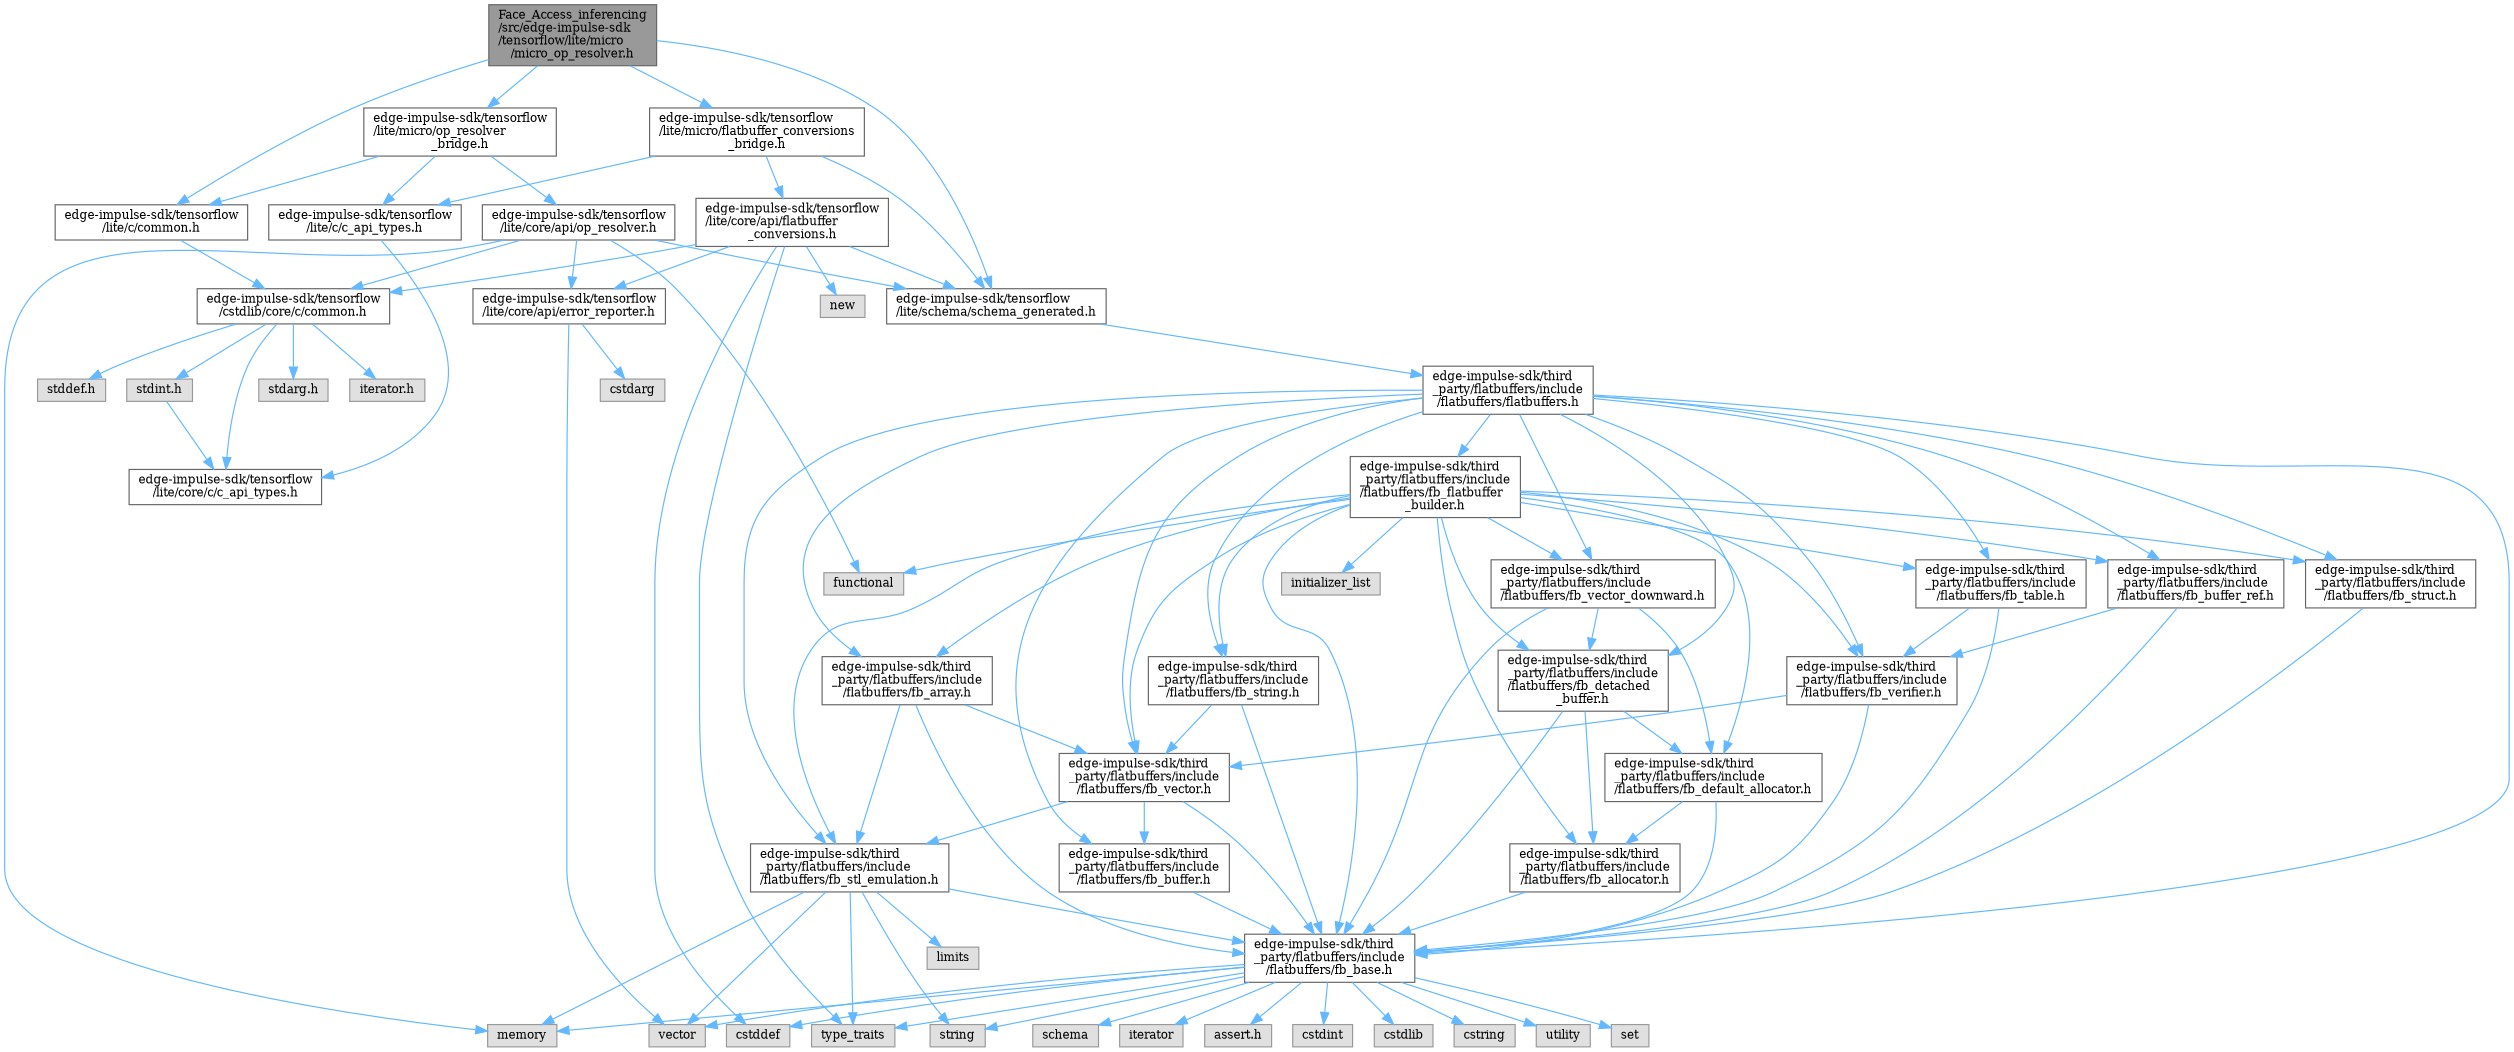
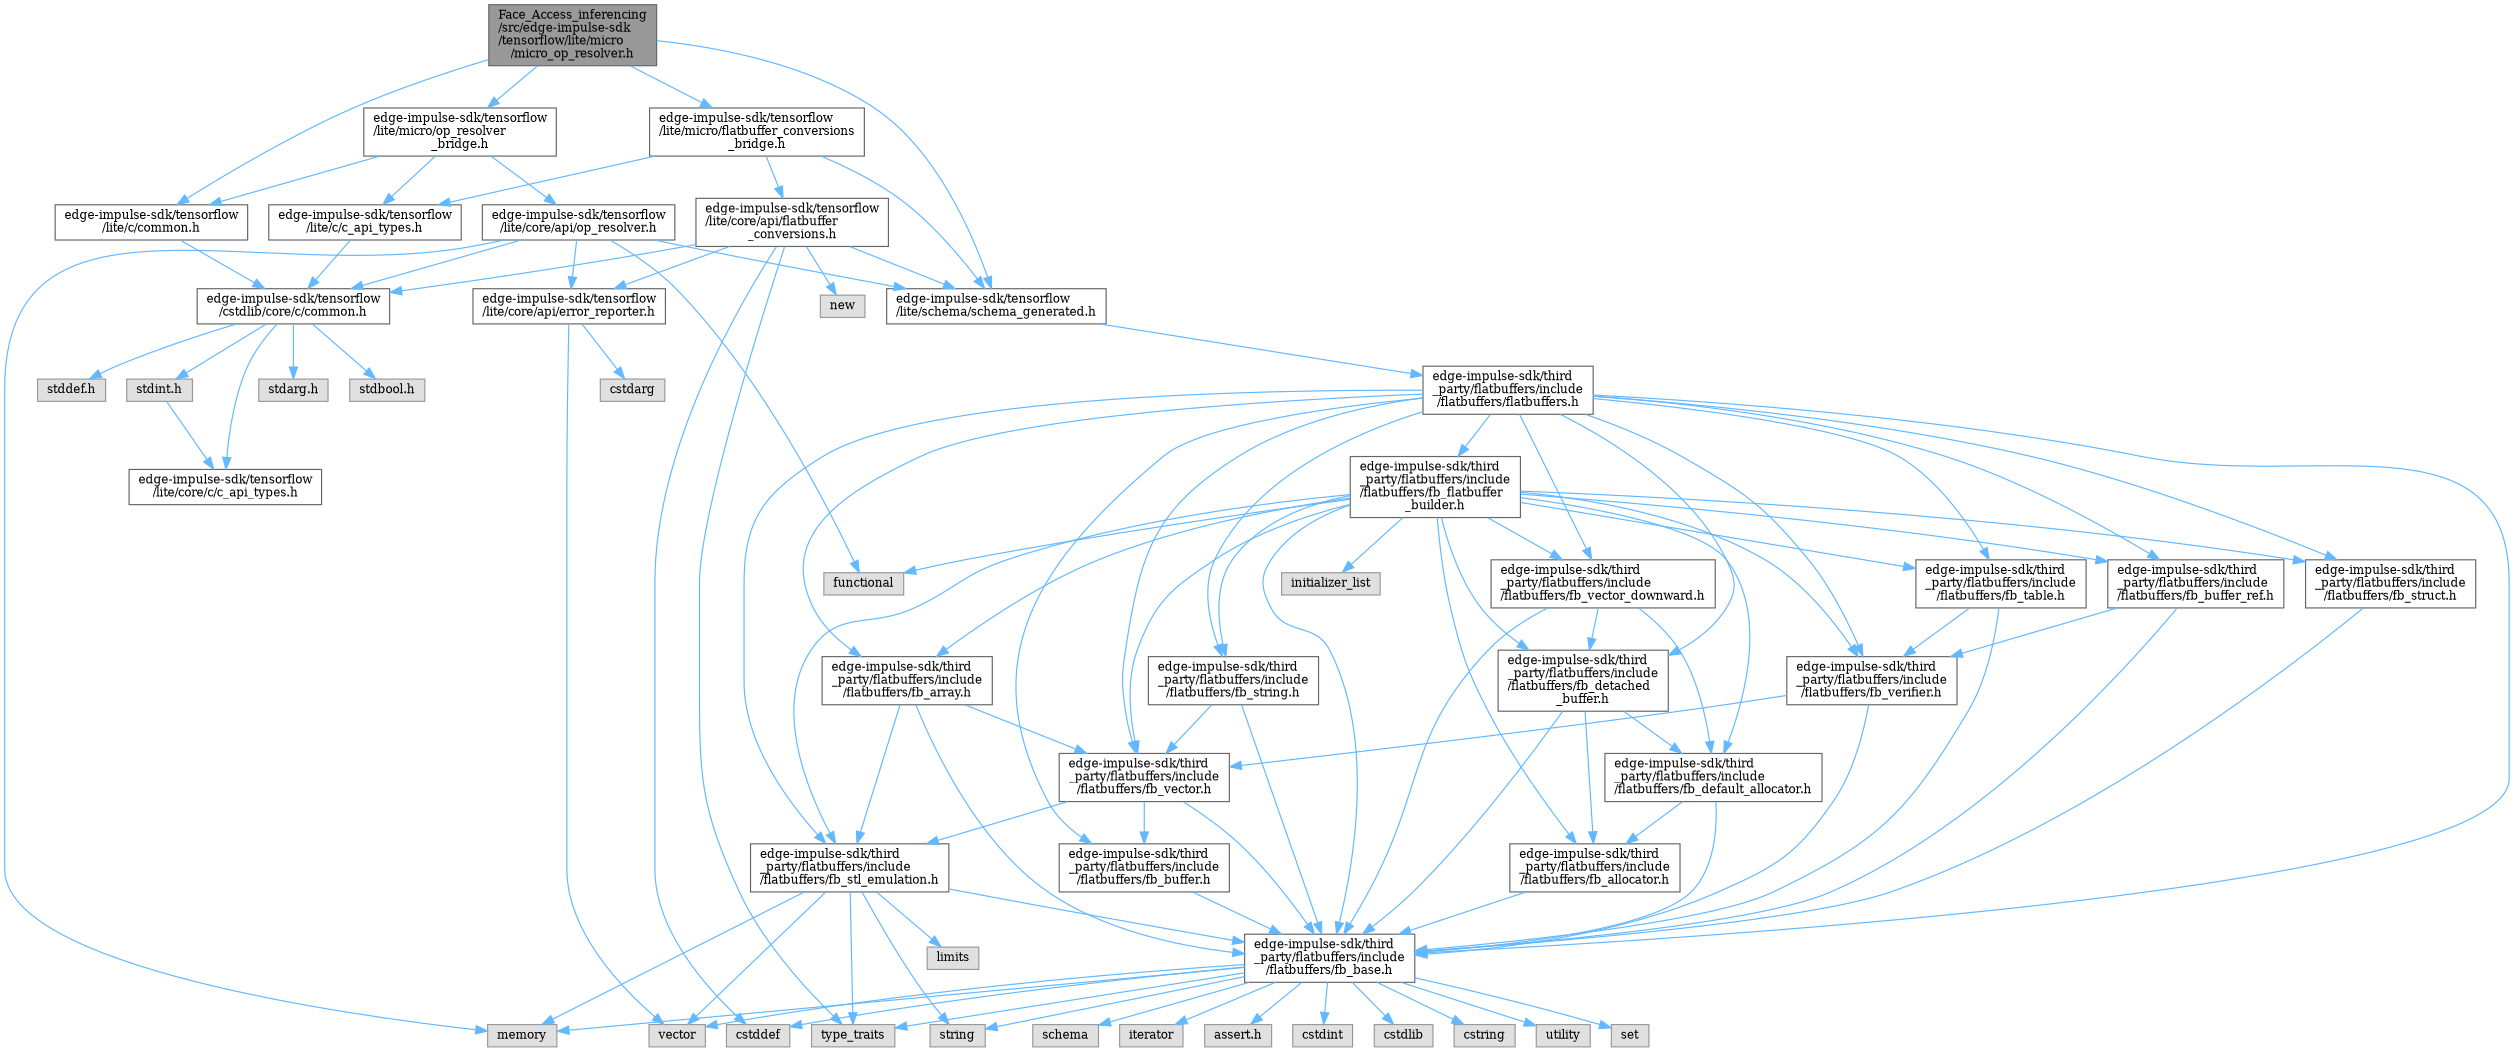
  digraph {
    fontname="DejaVu Serif"
    node [color=grey40 fillcolor=white fontname="DejaVu Serif" fontsize=10 shape=box style=filled]
    edge [color=steelblue1 fontname="DejaVu Serif" fontsize=10 labelfontname=Helvetica labelfontsize=10 style=solid]
    n1 [color=gray40 fillcolor=grey60 fontcolor=black height=0.2 label="Face_Access_inferencing\l/src/edge-impulse-sdk\l/tensorflow/lite/micro\l/micro_op_resolver.h" width=0.4]
    n2 [height=0.2 label="edge-impulse-sdk/tensorflow\l/lite/c/common.h" width=0.4]
    n3 [height=0.2 label="edge-impulse-sdk/tensorflow\l/lite/micro/flatbuffer_conversions\l_bridge.h" width=0.4]
    n4 [height=0.2 label="edge-impulse-sdk/tensorflow\l/lite/schema/schema_generated.h" width=0.4]
    n5 [height=0.2 label="edge-impulse-sdk/tensorflow\l/lite/micro/op_resolver\l_bridge.h" width=0.4]
    n6 [height=0.2 label="edge-impulse-sdk/tensorflow\l/cstdlib/core/c/common.h" width=0.4]
    n7 [height=0.2 label="edge-impulse-sdk/tensorflow\l/lite/c/c_api_types.h" width=0.4]
    n8 [height=0.2 label="edge-impulse-sdk/tensorflow\l/lite/core/api/flatbuffer\l_conversions.h" width=0.4]
    n9 [height=0.2 label="edge-impulse-sdk/third\l_party/flatbuffers/include\l/flatbuffers/flatbuffers.h" width=0.4]
    n10 [height=0.2 label="edge-impulse-sdk/tensorflow\l/lite/core/api/op_resolver.h" width=0.4]
    n11 [color=grey60 fillcolor="#E0E0E0" height=0.2 label="stdarg.h" width=0.4]
-   n12 [color=grey60 fillcolor="#E0E0E0" height=0.2 label="iterator.h" width=0.4]
+   n12 [color=grey60 fillcolor="#E0E0E0" height=0.2 label="stdbool.h" width=0.4]
    n13 [color=grey60 fillcolor="#E0E0E0" height=0.2 label="stddef.h" width=0.4]
    n14 [color=grey60 fillcolor="#E0E0E0" height=0.2 label="stdint.h" width=0.4]
    n15 [height=0.2 label="edge-impulse-sdk/tensorflow\l/lite/core/c/c_api_types.h" width=0.4]
    n16 [color=grey60 fillcolor="#E0E0E0" height=0.2 label=cstddef width=0.4]
    n17 [color=grey60 fillcolor="#E0E0E0" height=0.2 label=new width=0.4]
    n18 [color=grey60 fillcolor="#E0E0E0" height=0.2 label=type_traits width=0.4]
    n19 [height=0.2 label="edge-impulse-sdk/tensorflow\l/lite/core/api/error_reporter.h" width=0.4]
    n20 [color=grey60 fillcolor="#E0E0E0" height=0.2 label=cstdarg width=0.4]
    n21 [color=grey60 fillcolor="#E0E0E0" height=0.2 label=vector width=0.4]
    n22 [height=0.2 label="edge-impulse-sdk/third\l_party/flatbuffers/include\l/flatbuffers/fb_array.h" width=0.4]
    n23 [height=0.2 label="edge-impulse-sdk/third\l_party/flatbuffers/include\l/flatbuffers/fb_base.h" width=0.4]
    n24 [height=0.2 label="edge-impulse-sdk/third\l_party/flatbuffers/include\l/flatbuffers/fb_stl_emulation.h" width=0.4]
    n25 [height=0.2 label="edge-impulse-sdk/third\l_party/flatbuffers/include\l/flatbuffers/fb_vector.h" width=0.4]
    n26 [height=0.2 label="edge-impulse-sdk/third\l_party/flatbuffers/include\l/flatbuffers/fb_buffer.h" width=0.4]
    n27 [height=0.2 label="edge-impulse-sdk/third\l_party/flatbuffers/include\l/flatbuffers/fb_buffer_ref.h" width=0.4]
    n28 [height=0.2 label="edge-impulse-sdk/third\l_party/flatbuffers/include\l/flatbuffers/fb_verifier.h" width=0.4]
    n29 [height=0.2 label="edge-impulse-sdk/third\l_party/flatbuffers/include\l/flatbuffers/fb_detached\l_buffer.h" width=0.4]
    n30 [height=0.2 label="edge-impulse-sdk/third\l_party/flatbuffers/include\l/flatbuffers/fb_flatbuffer\l_builder.h" width=0.4]
    n31 [height=0.2 label="edge-impulse-sdk/third\l_party/flatbuffers/include\l/flatbuffers/fb_string.h" width=0.4]
    n32 [height=0.2 label="edge-impulse-sdk/third\l_party/flatbuffers/include\l/flatbuffers/fb_struct.h" width=0.4]
    n33 [height=0.2 label="edge-impulse-sdk/third\l_party/flatbuffers/include\l/flatbuffers/fb_table.h" width=0.4]
    n34 [height=0.2 label="edge-impulse-sdk/third\l_party/flatbuffers/include\l/flatbuffers/fb_vector_downward.h" width=0.4]
    n35 [color=grey60 fillcolor="#E0E0E0" height=0.2 label="assert.h" width=0.4]
    n36 [color=grey60 fillcolor="#E0E0E0" height=0.2 label=cstdint width=0.4]
    n37 [color=grey60 fillcolor="#E0E0E0" height=0.2 label=cstdlib width=0.4]
    n38 [color=grey60 fillcolor="#E0E0E0" height=0.2 label=cstring width=0.4]
    n39 [color=grey60 fillcolor="#E0E0E0" height=0.2 label=utility width=0.4]
    n40 [color=grey60 fillcolor="#E0E0E0" height=0.2 label=string width=0.4]
    n41 [color=grey60 fillcolor="#E0E0E0" height=0.2 label=set width=0.4]
    n42 [color=grey60 fillcolor="#E0E0E0" height=0.2 label=schema width=0.4]
    n43 [color=grey60 fillcolor="#E0E0E0" height=0.2 label=iterator width=0.4]
    n44 [color=grey60 fillcolor="#E0E0E0" height=0.2 label=memory width=0.4]
    n45 [color=grey60 fillcolor="#E0E0E0" height=0.2 label=limits width=0.4]
    n46 [height=0.2 label="edge-impulse-sdk/third\l_party/flatbuffers/include\l/flatbuffers/fb_allocator.h" width=0.4]
    n47 [height=0.2 label="edge-impulse-sdk/third\l_party/flatbuffers/include\l/flatbuffers/fb_default_allocator.h" width=0.4]
    n48 [color=grey60 fillcolor="#E0E0E0" height=0.2 label=functional width=0.4]
    n49 [color=grey60 fillcolor="#E0E0E0" height=0.2 label=initializer_list width=0.4]
    n1 -> n2
    n1 -> n3
    n1 -> n4
    n1 -> n5
    n2 -> n6
    n3 -> n4
    n3 -> n7
    n3 -> n8
    n4 -> n9
    n5 -> n2
    n5 -> n7
    n5 -> n10
    n6 -> n11
    n6 -> n12
    n6 -> n13
    n6 -> n14
    n6 -> n15
-   n7 -> n15
+   n7 -> n6
    n8 -> n4
    n8 -> n6
    n8 -> n16
    n8 -> n17
    n8 -> n18
    n8 -> n19
    n9 -> n22
    n9 -> n23
    n9 -> n24
    n9 -> n25
    n9 -> n26
    n9 -> n27
    n9 -> n28
    n9 -> n29
    n9 -> n30
    n9 -> n31
    n9 -> n32
    n9 -> n33
    n9 -> n34
    n10 -> n4
    n10 -> n6
    n10 -> n19
    n10 -> n44
    n10 -> n48
    n14 -> n15
    n19 -> n20
    n19 -> n21
    n22 -> n23
    n22 -> n24
    n22 -> n25
    n23 -> n16
    n23 -> n18
    n23 -> n21
    n23 -> n35
    n23 -> n36
    n23 -> n37
    n23 -> n38
    n23 -> n39
    n23 -> n40
    n23 -> n41
    n23 -> n42
    n23 -> n43
    n23 -> n44
    n24 -> n18
    n24 -> n21
    n24 -> n23
    n24 -> n40
    n24 -> n44
    n24 -> n45
    n25 -> n23
    n25 -> n24
    n25 -> n26
    n26 -> n23
    n27 -> n23
    n27 -> n28
    n28 -> n23
    n28 -> n25
    n29 -> n23
    n29 -> n46
    n29 -> n47
    n30 -> n22
    n30 -> n23
    n30 -> n24
    n30 -> n25
    n30 -> n27
    n30 -> n28
    n30 -> n29
    n30 -> n31
    n30 -> n32
    n30 -> n33
    n30 -> n34
    n30 -> n46
    n30 -> n47
    n30 -> n48
    n30 -> n49
    n31 -> n23
    n31 -> n25
    n32 -> n23
    n33 -> n23
    n33 -> n28
    n34 -> n23
    n34 -> n29
    n34 -> n47
    n46 -> n23
    n47 -> n23
    n47 -> n46
  }
